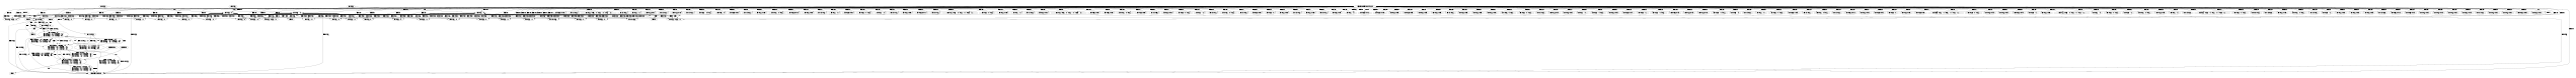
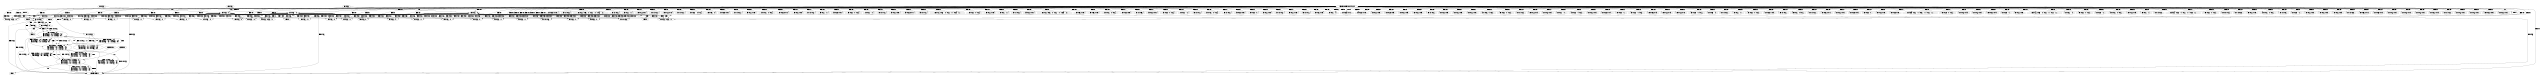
  digraph {
    fontname=Lato
    node [fontname=Lato]
    edge [fontname=Lato]
    n1 [label="(Call,(llint)buf[3])"]
    n2 [label="(Call,(llint)buf[3] << 8)"]
    n3 [label="(Call,buf[3])"]
-   n4 [label="(MethodReturn,static int)"]
+   n4 [label="(Identifier,static int)"]
    n5 [label="(Call,((llint)buf[3] << 8)|\n\t\t\t\t((llint)buf[4] << 16) | ((llint)buf[5] << 24)|\n \t\t\t\t((llint)buf[6] << 32) | ((llint)buf[7] << 40)|\n \t\t\t\t((llint)buf[8] << 48) | ((llint)buf[9] << 56))"]
    n6 [label="(Literal,8)"]
    n7 [label="(Call,buf[3] << 8)"]
    n8 [label="(Call,buf[3] << 8)"]
    n9 [label="(Call,buf[3] << 8)"]
    n10 [label="(Call,buf[3] << 8)"]
    n11 [label="(Call,buf[3] << 8)"]
    n12 [label="(Call,buf[3] << 8)"]
    n13 [label="(Call,buf[3] << 8)"]
    n14 [label="(Call,buf[3] << 8)"]
    n15 [label="(Call,buf[3] << 8)"]
    n16 [label="(Call,buf[3] << 8)"]
    n17 [label="(Call,buf[3] << 8)"]
    n18 [label="(Call,buf[3] << 8)"]
    n19 [label="(Call,buf[3] << 8)"]
    n20 [label="(Call,(int) buf[3])"]
    n21 [label="(Literal,8)"]
    n22 [label="(Call,(int) buf[3])"]
    n23 [label="(Call,buf[3] << 8)"]
    n24 [label="(Call,buf[3]<<8)"]
    n25 [label="(Call,buf[3] << 8)"]
    n26 [label="(Call,buf[3] << 8)"]
    n27 [label="(Call,buf[3] << 16)"]
    n28 [label="(Call,buf[2] | (buf[3] << 8))"]
    n29 [label="(Call,buf[3] << 8)"]
    n30 [label="(Call,buf[3] << 8)"]
    n31 [label="(Call,buf[3] << 24)"]
    n32 [label="(Call,buf[3] << 8)"]
    n33 [label="(MethodParameterIn,const ut8 *buf)"]
    n34 [label="(Call,buf[3] << 8)"]
    n35 [label="(Call,buf[3] << 8)"]
    n36 [label="(Call,buf[0] == 0x19)"]
    n37 [label="(Call,(int) buf[1])"]
    n38 [label="(Call,buf[4] | (buf[5] << 8) | (buf[6] << 16) | (buf[7] << 24))"]
    n39 [label="(Call,(int) buf[1])"]
    n40 [label="(Call,buf[4] << 16)"]
    n41 [label="(Call,buf[4] & 0x0f)"]
    n42 [label="(Call,(int) buf[1])"]
    n43 [label="(Call,buf[4] & 0x0f)"]
    n44 [label="(Call,(int) buf[1])"]
    n45 [label="(Call,(buf[3] << 8) | buf[2])"]
    n46 [label="(Call,buf[5] << 8)"]
    n47 [label="(Call,buf[5] & 0x0f)"]
    n48 [label="(Call,(llint)buf[4])"]
    n49 [label="(Call,buf[4] & 0xf0)"]
    n50 [label="(Call,(buf[3] << 8) | buf[2])"]
    n51 [label="(Call,buf[0] == 0x23)"]
    n52 [label="(Call,buf[1] & 0x0f)"]
    n53 [label="(Call,(int) buf[2])"]
    n54 [label="(Call,buf[4] << 16)"]
    n55 [label="(Call,buf[5] & 0x0f)"]
    n56 [label="(Call,(buf[3] << 8) | buf[2])"]
    n57 [label="(Call,buf[6] << 16)"]
    n58 [label="(Call,(int) buf[1])"]
    n59 [label="(Call,buf[1] & 0x0f)"]
    n60 [label="(Call,buf[0] == 0x22)"]
    n61 [label="(Call,(int) buf[1])"]
    n62 [label="(Call,buf[2] | (buf[3] << 8))"]
    n63 [label="(Call,buf[2] | (buf[3] << 8) | (buf[4] << 16) | (buf[5] << 24))"]
    n64 [label="(Call,buf[3] << 8 | buf[2])"]
    n65 [label="(Call,buf[4] & 0xf0)"]
    n66 [label="(Call,buf[7] << 24)"]
    n67 [label="(Call,(int) buf[1])"]
    n68 [label="(Call,buf[1] & 0x0f)"]
    n69 [label="(Call,buf[2] | (buf[3] << 8) | (buf[4] << 16) | (buf[5] << 24))"]
    n70 [label="(Call,buf[5] & 0x0f)"]
    n71 [label="(Call,buf[5] & 0x0f)"]
    n72 [label="(Call,(buf[3] << 8) | buf[2])"]
    n73 [label="(Call,buf[5] & 0xf0)"]
    n74 [label="(Call,(llint)buf[5])"]
    n75 [label="(Call,buf[1] & 0x0f)"]
    n76 [label="(Call,(buf[5] << 8) | buf[4])"]
    n77 [label="(Call,buf[2] << 24)"]
    n78 [label="(Call,(int) buf[1])"]
    n79 [label="(Call,(buf[3] << 8) | buf[2])"]
    n80 [label="(Call,(int) buf[1])"]
    n81 [label="(Call,buf[5] & 0x0f)"]
    n82 [label="(Call,buf[5] << 8)"]
    n83 [label="(Call,buf[4] & 0x0f)"]
    n84 [label="(Call,(int) buf[1])"]
    n85 [label="(Call,buf[4] & 0x0f)"]
    n86 [label="(Call,(int) buf[1])"]
    n87 [label="(Call,buf[1] & 0x0f)"]
    n88 [label="(Call,buf[2] << 16)"]
    n89 [label="(Call,buf[0] == 0x24)"]
    n90 [label="(Call,buf[0] == 0x20)"]
    n91 [label="(Call,buf[1] & 0xf0)"]
    n92 [label="(Call,buf[5] & 0xf0)"]
    n93 [label="(Call,buf[1] & 0xf0)"]
    n94 [label="(Call,buf[1] & 0xf0)"]
    n95 [label="(Call,(int) buf[1])"]
    n96 [label="(Call,buf[1] & 0xf0)"]
    n97 [label="(Call,buf[4] & 0xf0)"]
    n98 [label="(Call,buf[4] & 0x0f)"]
    n99 [label="(Call,(buf[3]<<8) | buf[2])"]
    n100 [label="(Call,(buf[3] << 8) | buf[2])"]
    n101 [label="(Call,(int) buf[1])"]
    n102 [label="(Call,buf[4] & 0xf0)"]
    n103 [label="(Call,buf[1] & 0x0f)"]
    n104 [label="(Call,buf[6] << 16)"]
    n105 [label="(Call,buf[3] << 8 | buf[2])"]
    n106 [label="(Call,buf[4] & 0xf0)"]
    n107 [label="(Call,buf[0] == 0x17)"]
    n108 [label="(Call,buf[5] << 24)"]
    n109 [label="(Call,(buf[3] << 8) | buf[2])"]
    n110 [label="(Call,buf[5] & 0xf0)"]
    n111 [label="(Call,buf[4] & 0xf0)"]
    n112 [label="(Call,buf[4] & 0x0f)"]
    n113 [label="(Call,(buf[5] << 8) | buf[4])"]
    n114 [label="(Call,buf[5] << 8)"]
    n115 [label="(Call,(llint)buf[6])"]
    n116 [label="(Call,buf[4] << 16)"]
    n117 [label="(Call,(buf[3] << 8) | buf[2])"]
    n118 [label="(Call,buf[0] == 0x1a)"]
    n119 [label="(Call,(int) buf[1])"]
    n120 [label="(Call,buf[3] << 8 | buf[2])"]
    n121 [label="(Call,(int) buf[1])"]
    n122 [label="(Call,buf[0] == 0x1f)"]
    n123 [label="(Call,buf[4] & 0x0f)"]
    n124 [label="(Call,buf[5] & 0x0f)"]
    n125 [label="(Call,buf[5] << 8)"]
    n126 [label="(Call,buf[1] & 0xf0)"]
    n127 [label="(Call,buf[5] & 0x0f)"]
    n128 [label="(Call,buf[5] | (buf[4] << 8) | (buf[3] << 16) | (buf[2] << 24))"]
    n129 [label="(Call,(buf[5] << 8) | buf[4])"]
    n130 [label="(Call,buf[1] & 0xf0)"]
    n131 [label="(Call,buf[4] & 0x0f)"]
    n132 [label="(Call,buf[0] == 0x25)"]
    n133 [label="(Call,buf[5] << 8)"]
    n134 [label="(Call,buf[4] & 0xf0)"]
    n135 [label="(Call,buf[4] | (buf[5] << 8) | (buf[6] << 16) | (buf[7] << 24))"]
    n136 [label="(Call,buf[4] << 8)"]
    n137 [label="(Call,(buf[3] << 8) | buf[2])"]
    n138 [label="(Call,buf[5] << 24)"]
    n139 [label="(Call,(buf[3] << 8) | buf[2])"]
    n140 [label="(Call,buf[4] & 0xf0)"]
    n141 [label="(Call,buf[7] << 24)"]
    n142 [label="(Call,(llint)buf[8])"]
    n143 [label="(Call,buf[2] | (buf[3] << 8) | (buf[4] << 16) | (buf[5] << 24))"]
    n144 [label="(Call,(buf[3] << 8) | buf[2])"]
    n145 [label="(Call,(char) buf[1])"]
    n146 [label="(Call,(llint)buf[9])"]
    n147 [label="(Call,buf[4] & 0xf0)"]
    n148 [label="(Call,(buf[3] << 8) | buf[2])"]
    n149 [label="(Call,(llint)buf[7])"]
    n150 [label="(Call,buf[5] << 24)"]
    n151 [label="(Call,buf[4] & 0x0f)"]
    n152 [label="(Call,buf[1] & 0x0f)"]
    n153 [label="(Call,buf[1] & 0xf0)"]
    n154 [label="(Call,(int) buf[0])"]
    n155 [label="(Call,buf[0] == 0x1c)"]
    n156 [label="(Call,buf[5] & 0xf0)"]
    n157 [label="(Call,buf[4] & 0x0f)"]
    n158 [label="(Call,buf[1] & 0xf0)"]
    n159 [label="(Call,buf[4] & 0x0f)"]
    n160 [label="(Call,buf[4] & 0xf0)"]
    n161 [label="(Call,(llint)buf[2])"]
    n162 [label="(Call,(int) buf[2])"]
    n163 [label="(Call,buf[4] & 0x0f)"]
    n164 [label="(Call,buf[4] & 0x0f)"]
    n165 [label="(Call,buf[0] == 0x00)"]
    n166 [label="(Call,buf[1] & 0x0f)"]
    n167 [label="(Call,buf[2] | (buf[3] << 8))"]
    1000126
    n169 [label="(Literal,8)"]
    n170 [label="(Literal,8)"]
    n171 [label="(Call,(llint)buf[2] | ((llint)buf[3] << 8)|\n\t\t\t\t((llint)buf[4] << 16) | ((llint)buf[5] << 24)|\n \t\t\t\t((llint)buf[6] << 32) | ((llint)buf[7] << 40)|\n \t\t\t\t((llint)buf[8] << 48) | ((llint)buf[9] << 56))"]
    n172 [label="(Call,((llint)buf[4] << 16) | ((llint)buf[5] << 24)|\n \t\t\t\t((llint)buf[6] << 32) | ((llint)buf[7] << 40)|\n \t\t\t\t((llint)buf[8] << 48) | ((llint)buf[9] << 56))"]
    n173 [label="(Call,lB = (llint)buf[2] | ((llint)buf[3] << 8)|\n\t\t\t\t((llint)buf[4] << 16) | ((llint)buf[5] << 24)|\n \t\t\t\t((llint)buf[6] << 32) | ((llint)buf[7] << 40)|\n \t\t\t\t((llint)buf[8] << 48) | ((llint)buf[9] << 56))"]
    n174 [label="(Literal,)"]
    n175 [label="(Call,buf[3])"]
    n176 [label="(Call,buf[3])"]
    n177 [label="(Identifier,strasm)"]
    n178 [label="(Call,buf[3])"]
    n179 [label="(Identifier,lB)"]
    1000717
    1000725
    n1 -> n2 [label="AST: "]
    n1 -> n2 [label="DDG: buf[3]"]
    n1 -> n3 [label="CFG: "]
    n1 -> n4 [label="DDG: buf[3]"]
    n2 -> n4 [label="DDG: (llint)buf[3]"]
    n2 -> n5 [label="AST: "]
    n2 -> n5 [label="DDG: (llint)buf[3]"]
    n2 -> n5 [label="DDG: 8"]
    n2 -> n6 [label="CFG: "]
    n3 -> n1 [label="AST: "]
    n5 -> n4 [label="DDG: (llint)buf[3] << 8"]
    n5 -> n4 [label="DDG: ((llint)buf[4] << 16) | ((llint)buf[5] << 24)|\n \t\t\t\t((llint)buf[6] << 32) | ((llint)buf[7] << 40)|\n \t\t\t\t((llint)buf[8] << 48) | ((llint)buf[9] << 56)"]
    n5 -> n171 [label="AST: "]
    n5 -> n171 [label="DDG: (llint)buf[3] << 8"]
    n5 -> n171 [label="DDG: ((llint)buf[4] << 16) | ((llint)buf[5] << 24)|\n \t\t\t\t((llint)buf[6] << 32) | ((llint)buf[7] << 40)|\n \t\t\t\t((llint)buf[8] << 48) | ((llint)buf[9] << 56)"]
    n5 -> n172 [label="CFG: "]
    n6 -> n1 [label="CFG: "]
    n6 -> n2 [label="AST: "]
    n7 -> n1 [label="DDG: buf[3]"]
    n7 -> n4 [label="DDG: buf[3]"]
    n7 -> n8 [label="DDG: buf[3]"]
    n7 -> n9 [label="DDG: buf[3]"]
    n7 -> n10 [label="DDG: buf[3]"]
    n7 -> n11 [label="DDG: buf[3]"]
    n7 -> n12 [label="DDG: buf[3]"]
    n7 -> n13 [label="DDG: buf[3]"]
    n7 -> n14 [label="DDG: buf[3]"]
    n7 -> n15 [label="DDG: buf[3]"]
    n7 -> n16 [label="DDG: buf[3]"]
    n7 -> n17 [label="DDG: buf[3]"]
    n7 -> n18 [label="DDG: buf[3]"]
    n7 -> n19 [label="DDG: buf[3]"]
    n7 -> n20 [label="DDG: buf[3]"]
    n7 -> n21 [label="CFG: "]
    n7 -> n22 [label="DDG: buf[3]"]
    n7 -> n23 [label="DDG: buf[3]"]
    n7 -> n24 [label="DDG: buf[3]"]
    n7 -> n25 [label="DDG: buf[3]"]
    n7 -> n26 [label="DDG: buf[3]"]
    n7 -> n27 [label="DDG: buf[3]"]
    n7 -> n28 [label="AST: "]
    n7 -> n28 [label="DDG: buf[3]"]
    n7 -> n28 [label="DDG: 8"]
    n7 -> n29 [label="DDG: buf[3]"]
    n7 -> n30 [label="DDG: buf[3]"]
    n7 -> n31 [label="DDG: buf[3]"]
    n7 -> n32 [label="DDG: buf[3]"]
    n21 -> n7 [label="AST: "]
    n28 -> n7 [label="CFG: "]
    n33 -> n1 [label="DDG: buf"]
    n33 -> n4 [label="DDG: buf"]
    n33 -> n7 [label="DDG: buf"]
    n33 -> n8 [label="DDG: buf"]
    n33 -> n9 [label="DDG: buf"]
    n33 -> n10 [label="DDG: buf"]
    n33 -> n11 [label="DDG: buf"]
    n33 -> n12 [label="DDG: buf"]
    n33 -> n13 [label="DDG: buf"]
    n33 -> n14 [label="DDG: buf"]
    n33 -> n15 [label="DDG: buf"]
    n33 -> n16 [label="DDG: buf"]
    n33 -> n17 [label="DDG: buf"]
    n33 -> n18 [label="DDG: buf"]
    n33 -> n19 [label="DDG: buf"]
    n33 -> n20 [label="DDG: buf"]
    n33 -> n22 [label="DDG: buf"]
    n33 -> n23 [label="DDG: buf"]
    n33 -> n24 [label="DDG: buf"]
    n33 -> n25 [label="DDG: buf"]
    n33 -> n26 [label="DDG: buf"]
    n33 -> n28 [label="DDG: buf"]
    n33 -> n29 [label="DDG: buf"]
    n33 -> n30 [label="DDG: buf"]
    n33 -> n31 [label="DDG: buf"]
    n33 -> n32 [label="DDG: buf"]
    n33 -> n34 [label="DDG: buf"]
    n33 -> n35 [label="DDG: buf"]
    n33 -> n36 [label="DDG: buf"]
    n33 -> n37 [label="DDG: buf"]
    n33 -> n38 [label="DDG: buf"]
    n33 -> n39 [label="DDG: buf"]
    n33 -> n40 [label="DDG: buf"]
    n33 -> n41 [label="DDG: buf"]
    n33 -> n42 [label="DDG: buf"]
    n33 -> n43 [label="DDG: buf"]
    n33 -> n44 [label="DDG: buf"]
    n33 -> n45 [label="DDG: buf"]
    n33 -> n46 [label="DDG: buf"]
    n33 -> n47 [label="DDG: buf"]
    n33 -> n48 [label="DDG: buf"]
    n33 -> n49 [label="DDG: buf"]
    n33 -> n50 [label="DDG: buf"]
    n33 -> n51 [label="DDG: buf"]
    n33 -> n52 [label="DDG: buf"]
    n33 -> n53 [label="DDG: buf"]
    n33 -> n54 [label="DDG: buf"]
    n33 -> n55 [label="DDG: buf"]
    n33 -> n56 [label="DDG: buf"]
    n33 -> n57 [label="DDG: buf"]
    n33 -> n58 [label="DDG: buf"]
    n33 -> n59 [label="DDG: buf"]
    n33 -> n60 [label="DDG: buf"]
    n33 -> n61 [label="DDG: buf"]
    n33 -> n62 [label="DDG: buf"]
    n33 -> n63 [label="DDG: buf"]
    n33 -> n64 [label="DDG: buf"]
    n33 -> n65 [label="DDG: buf"]
    n33 -> n66 [label="DDG: buf"]
    n33 -> n67 [label="DDG: buf"]
    n33 -> n68 [label="DDG: buf"]
    n33 -> n69 [label="DDG: buf"]
    n33 -> n70 [label="DDG: buf"]
    n33 -> n71 [label="DDG: buf"]
    n33 -> n72 [label="DDG: buf"]
    n33 -> n73 [label="DDG: buf"]
    n33 -> n74 [label="DDG: buf"]
    n33 -> n75 [label="DDG: buf"]
    n33 -> n76 [label="DDG: buf"]
    n33 -> n77 [label="DDG: buf"]
    n33 -> n78 [label="DDG: buf"]
    n33 -> n79 [label="DDG: buf"]
    n33 -> n80 [label="DDG: buf"]
    n33 -> n81 [label="DDG: buf"]
    n33 -> n82 [label="DDG: buf"]
    n33 -> n83 [label="DDG: buf"]
    n33 -> n84 [label="DDG: buf"]
    n33 -> n85 [label="DDG: buf"]
    n33 -> n86 [label="DDG: buf"]
    n33 -> n87 [label="DDG: buf"]
    n33 -> n88 [label="DDG: buf"]
    n33 -> n89 [label="AST: buf"]
    n33 -> n90 [label="DDG: buf"]
    n33 -> n91 [label="DDG: buf"]
    n33 -> n92 [label="DDG: buf"]
    n33 -> n93 [label="DDG: buf"]
    n33 -> n94 [label="DDG: buf"]
    n33 -> n95 [label="DDG: buf"]
    n33 -> n96 [label="DDG: buf"]
    n33 -> n97 [label="DDG: buf"]
    n33 -> n98 [label="DDG: buf"]
    n33 -> n99 [label="DDG: buf"]
    n33 -> n100 [label="DDG: buf"]
    n33 -> n101 [label="DDG: buf"]
    n33 -> n102 [label="DDG: buf"]
    n33 -> n103 [label="DDG: buf"]
    n33 -> n104 [label="DDG: buf"]
    n33 -> n105 [label="DDG: buf"]
    n33 -> n106 [label="DDG: buf"]
    n33 -> n107 [label="DDG: buf"]
    n33 -> n108 [label="DDG: buf"]
    n33 -> n109 [label="DDG: buf"]
    n33 -> n110 [label="DDG: buf"]
    n33 -> n111 [label="DDG: buf"]
    n33 -> n112 [label="DDG: buf"]
    n33 -> n113 [label="DDG: buf"]
    n33 -> n114 [label="DDG: buf"]
    n33 -> n115 [label="DDG: buf"]
    n33 -> n116 [label="DDG: buf"]
    n33 -> n117 [label="DDG: buf"]
    n33 -> n118 [label="DDG: buf"]
    n33 -> n119 [label="DDG: buf"]
    n33 -> n120 [label="DDG: buf"]
    n33 -> n121 [label="DDG: buf"]
    n33 -> n122 [label="DDG: buf"]
    n33 -> n123 [label="DDG: buf"]
    n33 -> n124 [label="DDG: buf"]
    n33 -> n125 [label="DDG: buf"]
    n33 -> n126 [label="DDG: buf"]
    n33 -> n127 [label="DDG: buf"]
    n33 -> n128 [label="DDG: buf"]
    n33 -> n129 [label="DDG: buf"]
    n33 -> n130 [label="DDG: buf"]
    n33 -> n131 [label="DDG: buf"]
    n33 -> n132 [label="DDG: buf"]
    n33 -> n133 [label="DDG: buf"]
    n33 -> n134 [label="DDG: buf"]
    n33 -> n135 [label="DDG: buf"]
    n33 -> n136 [label="DDG: buf"]
    n33 -> n137 [label="DDG: buf"]
    n33 -> n138 [label="DDG: buf"]
    n33 -> n139 [label="DDG: buf"]
    n33 -> n140 [label="DDG: buf"]
    n33 -> n141 [label="DDG: buf"]
    n33 -> n142 [label="DDG: buf"]
    n33 -> n143 [label="DDG: buf"]
    n33 -> n144 [label="DDG: buf"]
    n33 -> n145 [label="DDG: buf"]
    n33 -> n146 [label="DDG: buf"]
    n33 -> n147 [label="DDG: buf"]
    n33 -> n148 [label="DDG: buf"]
    n33 -> n149 [label="DDG: buf"]
    n33 -> n150 [label="DDG: buf"]
    n33 -> n151 [label="DDG: buf"]
    n33 -> n152 [label="DDG: buf"]
    n33 -> n153 [label="DDG: buf"]
    n33 -> n154 [label="DDG: buf"]
    n33 -> n155 [label="DDG: buf"]
    n33 -> n156 [label="DDG: buf"]
    n33 -> n157 [label="DDG: buf"]
    n33 -> n158 [label="DDG: buf"]
    n33 -> n159 [label="DDG: buf"]
    n33 -> n160 [label="DDG: buf"]
    n33 -> n161 [label="DDG: buf"]
    n33 -> n162 [label="DDG: buf"]
    n33 -> n163 [label="DDG: buf"]
    n33 -> n164 [label="DDG: buf"]
    n33 -> n165 [label="DDG: buf"]
    n33 -> n166 [label="DDG: buf"]
    n33 -> n167 [label="DDG: buf"]
    n33 -> 1000126 [label="AST: "]
    n34 -> n1 [label="DDG: buf[3]"]
    n34 -> n4 [label="DDG: buf[3]"]
    n34 -> n8 [label="DDG: buf[3]"]
    n34 -> n9 [label="DDG: buf[3]"]
    n34 -> n10 [label="DDG: buf[3]"]
    n34 -> n11 [label="DDG: buf[3]"]
    n34 -> n12 [label="DDG: buf[3]"]
    n34 -> n13 [label="DDG: buf[3]"]
    n34 -> n14 [label="DDG: buf[3]"]
    n34 -> n15 [label="DDG: buf[3]"]
    n34 -> n16 [label="DDG: buf[3]"]
    n34 -> n17 [label="DDG: buf[3]"]
    n34 -> n18 [label="DDG: buf[3]"]
    n34 -> n19 [label="DDG: buf[3]"]
    n34 -> n20 [label="DDG: buf[3]"]
    n34 -> n22 [label="DDG: buf[3]"]
    n34 -> n23 [label="DDG: buf[3]"]
    n34 -> n24 [label="DDG: buf[3]"]
    n34 -> n25 [label="DDG: buf[3]"]
    n34 -> n26 [label="DDG: buf[3]"]
    n34 -> n27 [label="DDG: buf[3]"]
    n34 -> n29 [label="DDG: buf[3]"]
    n34 -> n30 [label="DDG: buf[3]"]
    n34 -> n31 [label="DDG: buf[3]"]
    n34 -> n32 [label="DDG: buf[3]"]
    n34 -> n62 [label="AST: "]
    n34 -> n62 [label="DDG: buf[3]"]
    n34 -> n62 [label="DDG: 8"]
    n34 -> n169 [label="CFG: "]
    n35 -> n1 [label="DDG: buf[3]"]
    n35 -> n4 [label="DDG: buf[3]"]
    n35 -> n8 [label="DDG: buf[3]"]
    n35 -> n9 [label="DDG: buf[3]"]
    n35 -> n10 [label="DDG: buf[3]"]
    n35 -> n11 [label="DDG: buf[3]"]
    n35 -> n12 [label="DDG: buf[3]"]
    n35 -> n13 [label="DDG: buf[3]"]
    n35 -> n14 [label="DDG: buf[3]"]
    n35 -> n15 [label="DDG: buf[3]"]
    n35 -> n16 [label="DDG: buf[3]"]
    n35 -> n17 [label="DDG: buf[3]"]
    n35 -> n18 [label="DDG: buf[3]"]
    n35 -> n19 [label="DDG: buf[3]"]
    n35 -> n20 [label="DDG: buf[3]"]
    n35 -> n22 [label="DDG: buf[3]"]
    n35 -> n23 [label="DDG: buf[3]"]
    n35 -> n24 [label="DDG: buf[3]"]
    n35 -> n25 [label="DDG: buf[3]"]
    n35 -> n26 [label="DDG: buf[3]"]
    n35 -> n27 [label="DDG: buf[3]"]
    n35 -> n29 [label="DDG: buf[3]"]
    n35 -> n30 [label="DDG: buf[3]"]
    n35 -> n31 [label="DDG: buf[3]"]
    n35 -> n32 [label="DDG: buf[3]"]
    n35 -> n167 [label="AST: "]
    n35 -> n167 [label="DDG: buf[3]"]
    n35 -> n167 [label="DDG: 8"]
    n35 -> n170 [label="CFG: "]
    n62 -> n34 [label="CFG: "]
    n161 -> n171 [label="AST: "]
    n161 -> n171 [label="DDG: buf[2]"]
    n167 -> n35 [label="CFG: "]
    n169 -> n34 [label="AST: "]
    n170 -> n35 [label="AST: "]
    n171 -> n4 [label="DDG: ((llint)buf[3] << 8)|\n\t\t\t\t((llint)buf[4] << 16) | ((llint)buf[5] << 24)|\n \t\t\t\t((llint)buf[6] << 32) | ((llint)buf[7] << 40)|\n \t\t\t\t((llint)buf[8] << 48) | ((llint)buf[9] << 56)"]
    n171 -> n4 [label="DDG: (llint)buf[2]"]
    n171 -> n5 [label="CFG: "]
    n171 -> n173 [label="AST: "]
    n171 -> n173 [label="DDG: (llint)buf[2]"]
    n171 -> n173 [label="DDG: ((llint)buf[3] << 8)|\n\t\t\t\t((llint)buf[4] << 16) | ((llint)buf[5] << 24)|\n \t\t\t\t((llint)buf[6] << 32) | ((llint)buf[7] << 40)|\n \t\t\t\t((llint)buf[8] << 48) | ((llint)buf[9] << 56)"]
    n172 -> n5 [label="AST: "]
    n172 -> n5 [label="DDG: (llint)buf[4] << 16"]
    n172 -> n5 [label="DDG: ((llint)buf[5] << 24)|\n \t\t\t\t((llint)buf[6] << 32) | ((llint)buf[7] << 40)|\n \t\t\t\t((llint)buf[8] << 48) | ((llint)buf[9] << 56)"]
    n173 -> n4 [label="DDG: (llint)buf[2] | ((llint)buf[3] << 8)|\n\t\t\t\t((llint)buf[4] << 16) | ((llint)buf[5] << 24)|\n \t\t\t\t((llint)buf[6] << 32) | ((llint)buf[7] << 40)|\n \t\t\t\t((llint)buf[8] << 48) | ((llint)buf[9] << 56)"]
    n173 -> n4 [label="DDG: lB"]
    n173 -> n171 [label="CFG: "]
    n173 -> n174 [label="AST: "]
    n175 -> n34 [label="AST: "]
    n176 -> n7 [label="AST: "]
    n177 -> n173 [label="CFG: "]
    n178 -> n35 [label="AST: "]
    n179 -> n173 [label="AST: "]
    1000717 -> n1 [label="DDG: "]
    1000725 -> n2 [label="CFG: "]
  }
